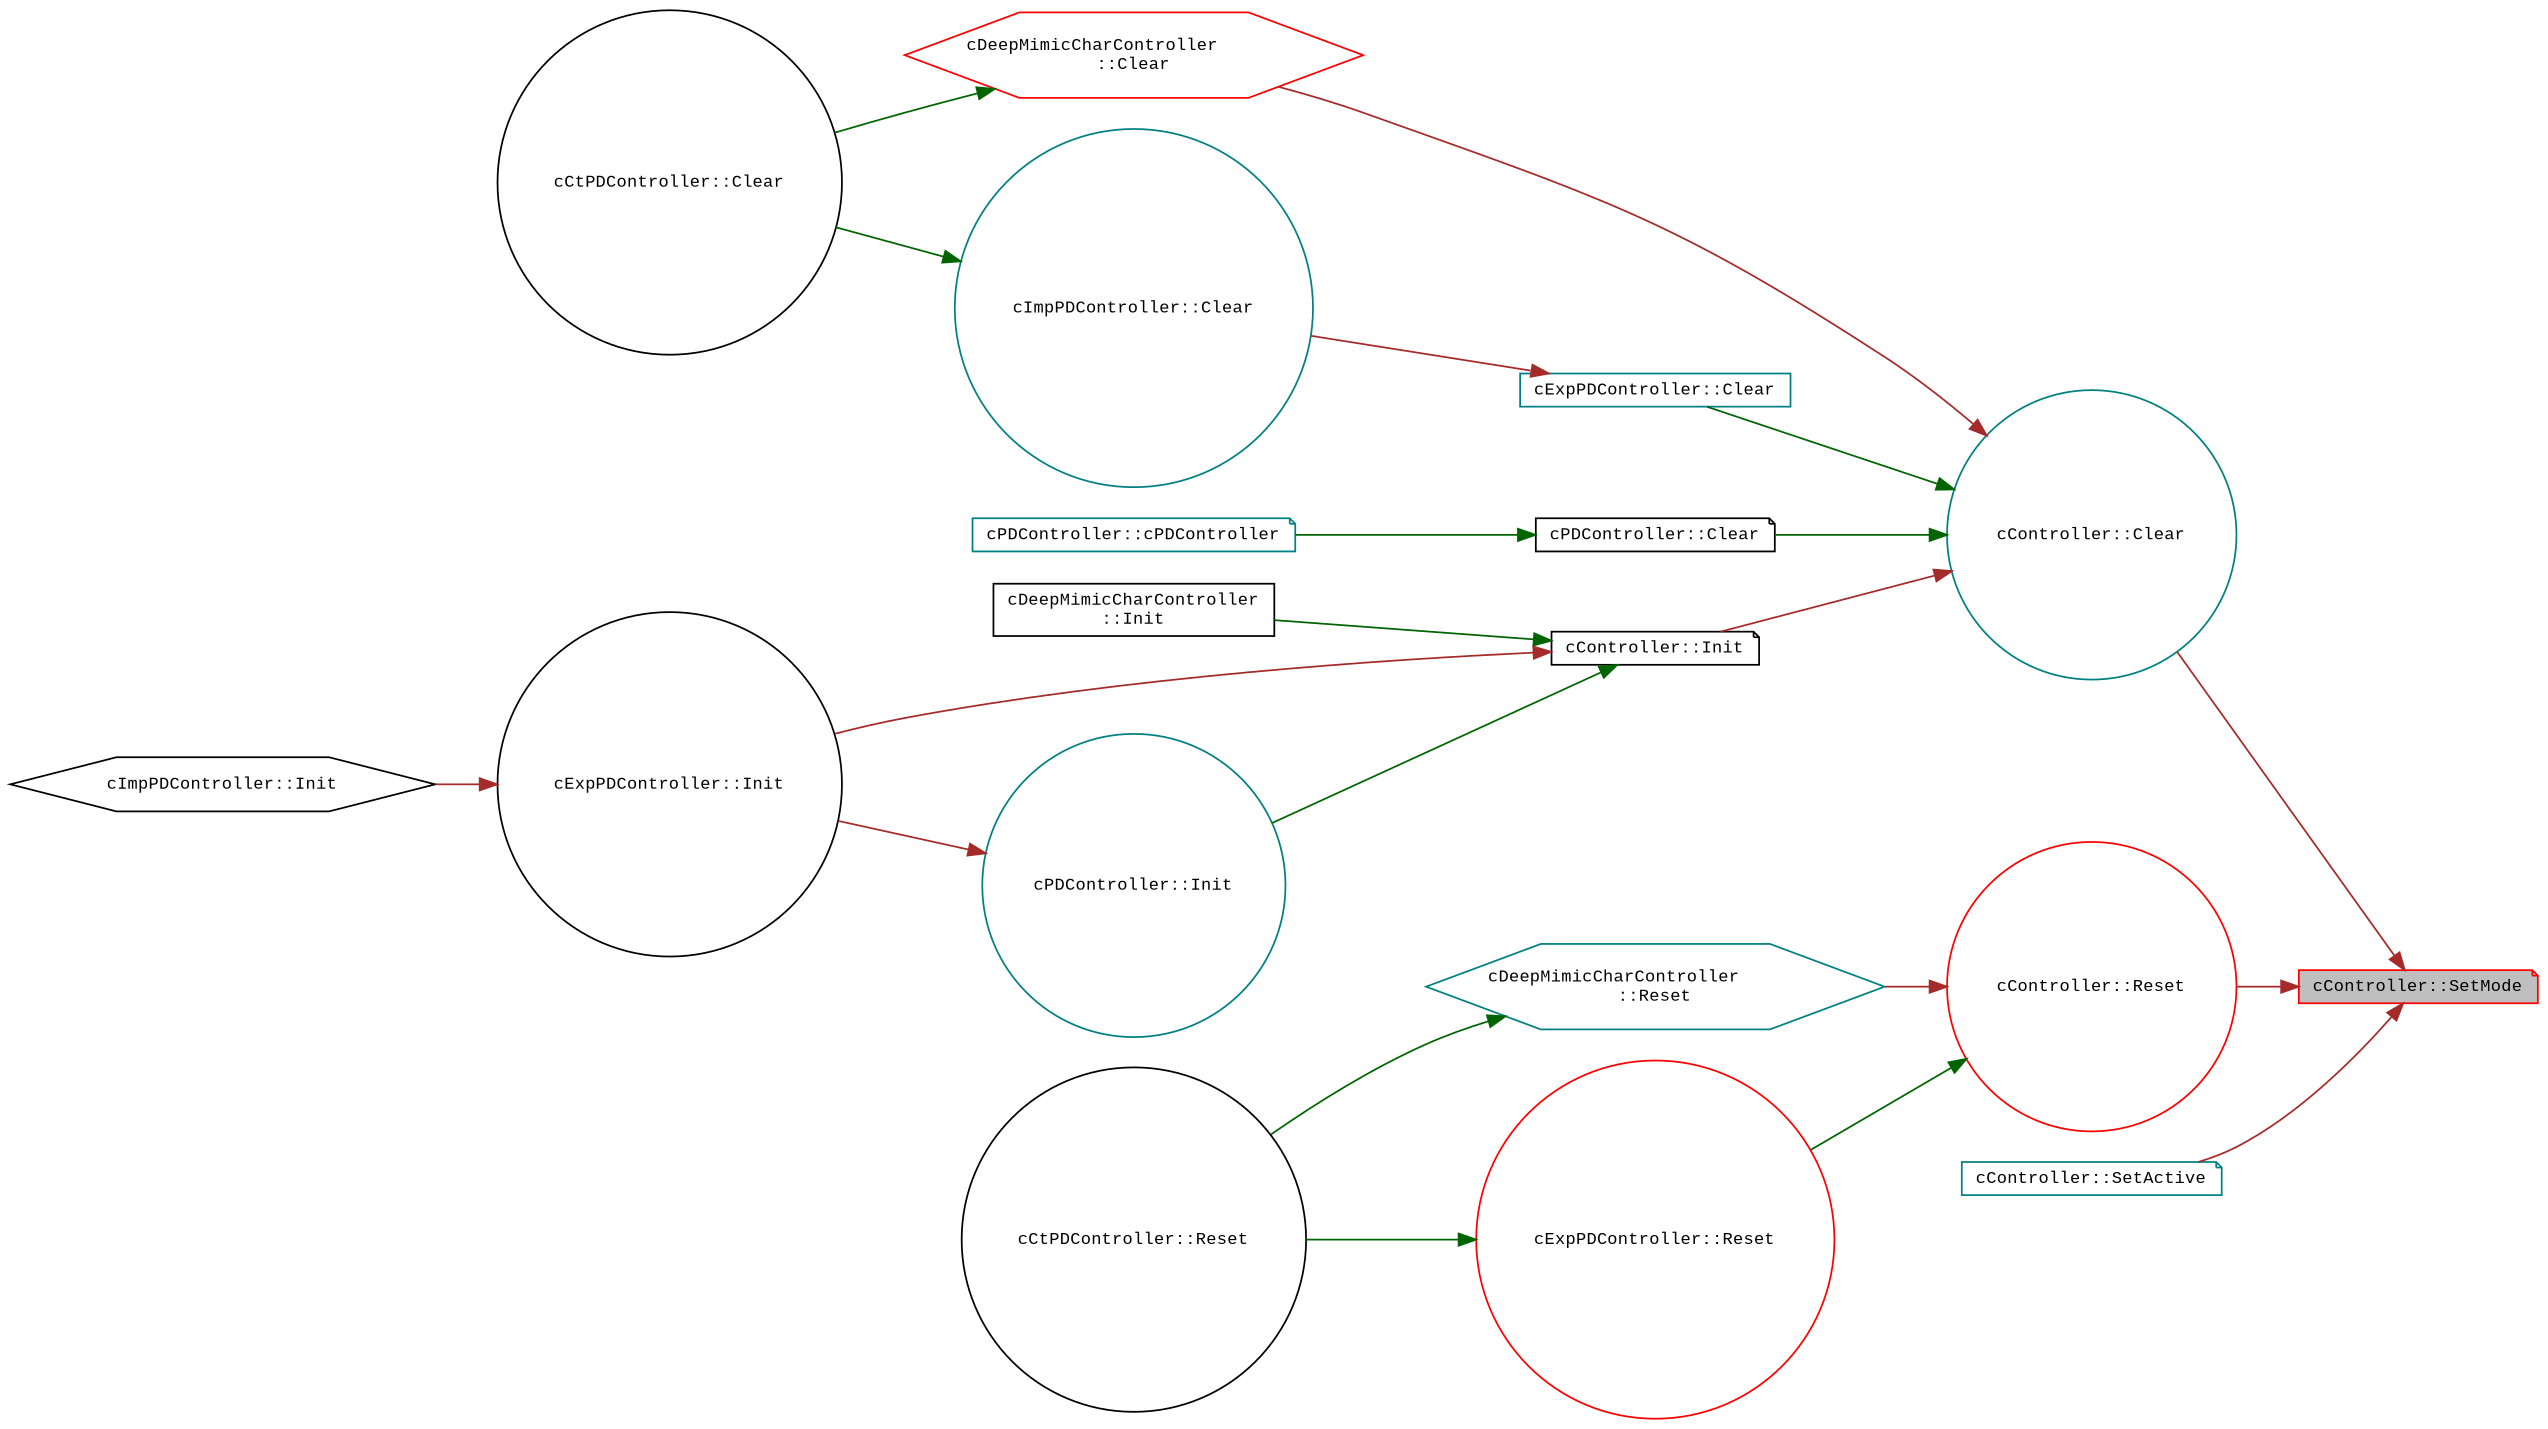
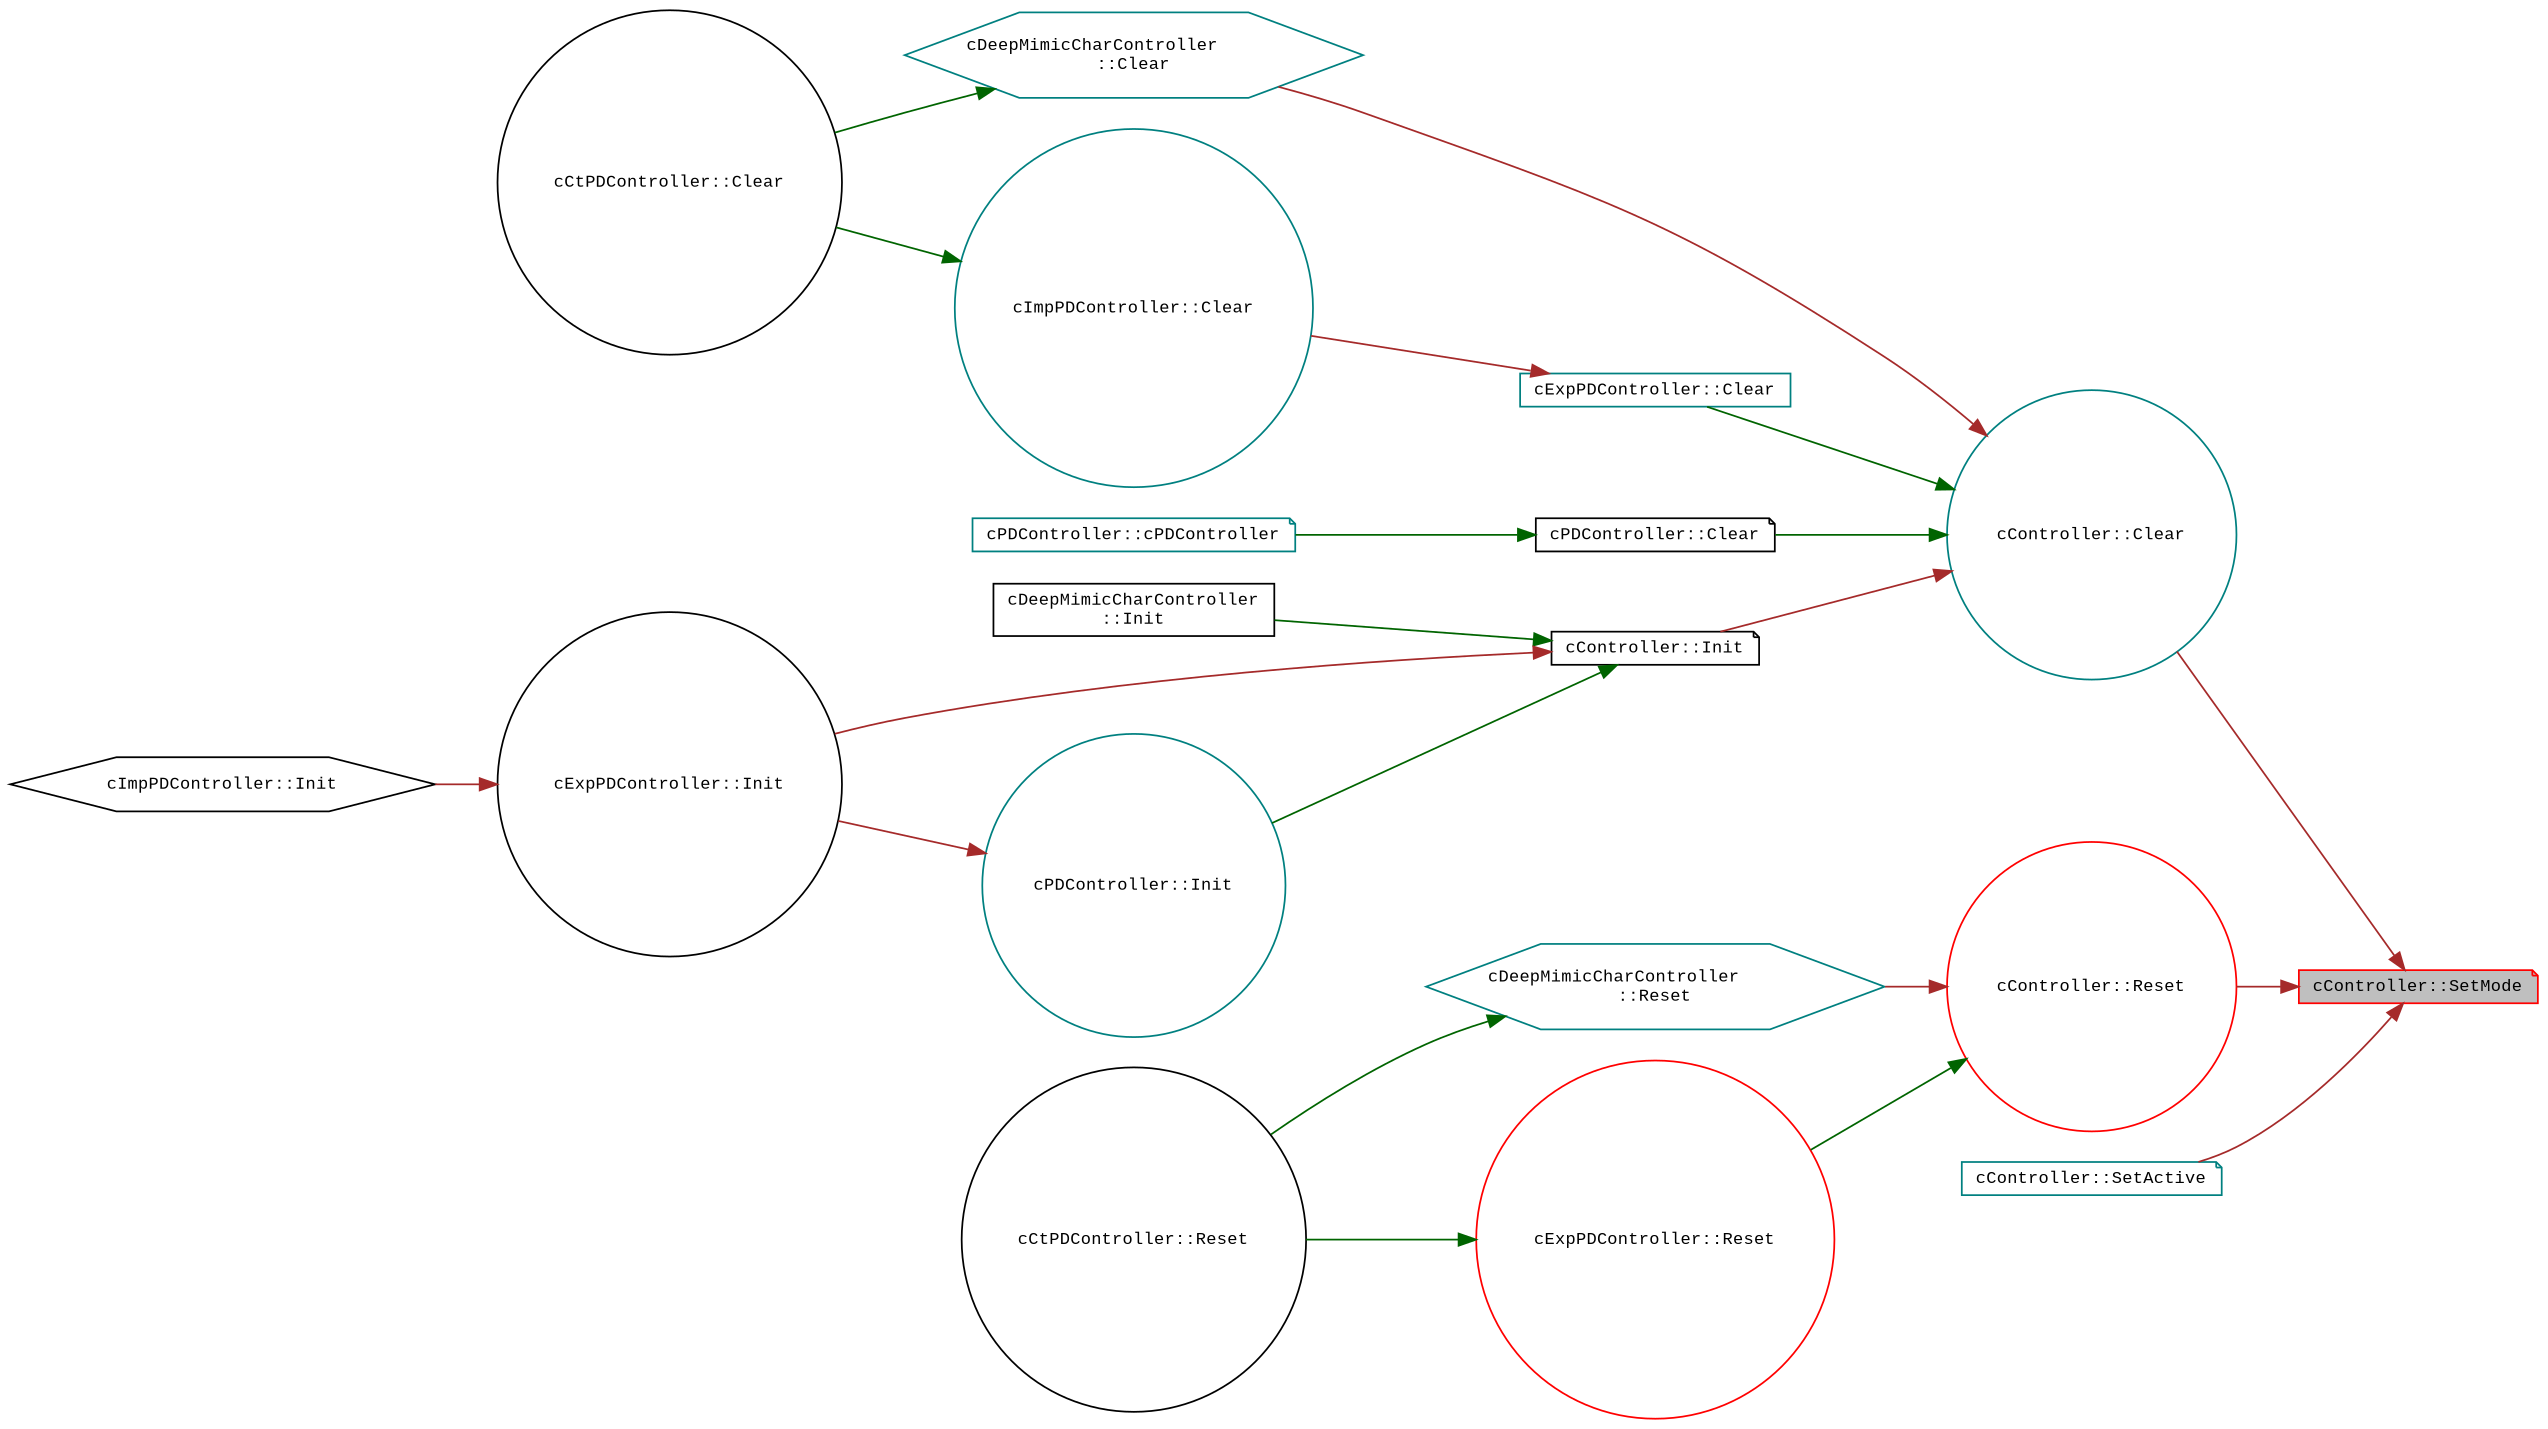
  digraph {
    fontname="Liberation Mono"
    rankdir=RL
    node [color=teal fillcolor=white fontname="Liberation Mono" fontsize=10 shape=circle style=filled]
    edge [color=brown dir=back fontname="Liberation Mono" fontsize=10 labelfontname=Helvetica labelfontsize=10 style=solid]
    n1 [color=red fillcolor=grey75 fontcolor=black height=0.2 label="cController::SetMode" shape=note width=0.4]
    n2 [height=0.2 label="cController::Clear" width=0.4]
    n3 [color=red height=0.2 label="cController::Reset" width=0.4]
    n4 [height=0.2 label="cController::SetActive" shape=note width=0.4]
-   n5 [color=red height=0.2 label="cDeepMimicCharController\l::Clear" shape=hexagon width=0.4]
+   n5 [height=0.2 label="cDeepMimicCharController\l::Clear" shape=hexagon width=0.4]
    n6 [height=0.2 label="cExpPDController::Clear" shape=box width=0.4]
    n7 [color=black height=0.2 label="cPDController::Clear" shape=note width=0.4]
    n8 [color=black height=0.2 label="cController::Init" shape=note width=0.4]
    n9 [height=0.2 label="cDeepMimicCharController\l::Reset" shape=hexagon width=0.4]
    n10 [color=red height=0.2 label="cExpPDController::Reset" width=0.4]
    n11 [color=black height=0.2 label="cCtPDController::Clear" width=0.4]
    n12 [height=0.2 label="cImpPDController::Clear" width=0.4]
    n13 [height=0.2 label="cPDController::cPDController" shape=note width=0.4]
    n14 [color=black height=0.2 label="cDeepMimicCharController\l::Init" shape=box width=0.4]
    n15 [color=black height=0.2 label="cExpPDController::Init" width=0.4]
    n16 [height=0.2 label="cPDController::Init" width=0.4]
    n17 [color=black height=0.2 label="cImpPDController::Init" shape=hexagon width=0.4]
    n18 [color=black height=0.2 label="cCtPDController::Reset" width=0.4]
    n1 -> n2
    n1 -> n3
    n1 -> n4
    n2 -> n5
    n2 -> n6 [color=darkgreen]
    n2 -> n7 [color=darkgreen]
    n2 -> n8
    n3 -> n9
    n3 -> n10 [color=darkgreen]
    n5 -> n11 [color=darkgreen]
    n6 -> n12
    n7 -> n13 [color=darkgreen]
    n8 -> n14 [color=darkgreen]
    n8 -> n15
    n8 -> n16 [color=darkgreen]
    n9 -> n18 [color=darkgreen]
    n10 -> n18 [color=darkgreen]
    n12 -> n11 [color=darkgreen]
    n15 -> n17
    n16 -> n15
  }
